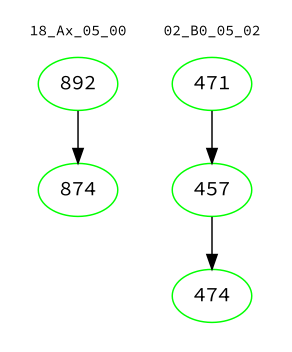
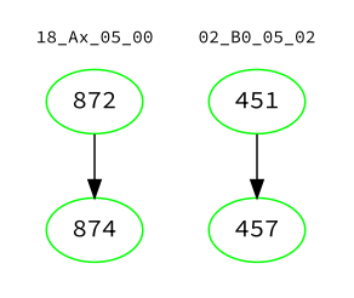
  digraph {
    fontname="Source Code Pro"
    node [color=green fontname="Source Code Pro"]
    edge [color=black fontname="Source Code Pro"]
-   n1 [label=892]
+   n1 [label=872]
    n2 [label=874]
-   n3 [label=471]
+   n3 [label=451]
    n4 [label=457]
-   n5 [label=474]
    subgraph cluster_1 {
      color=white
      fontsize=10
      label="18_Ax_05_00"
      n1
      n2
    }
    subgraph cluster_2 {
      color=white
      fontsize=10
      label="02_B0_05_02"
      n3
      n4
-     n5
    }
    n1 -> n2
    n3 -> n4
-   n4 -> n5
  }
